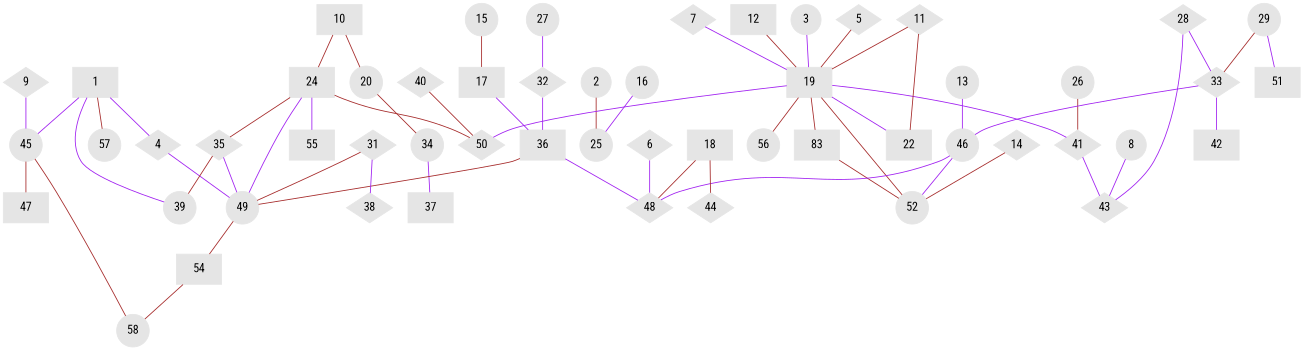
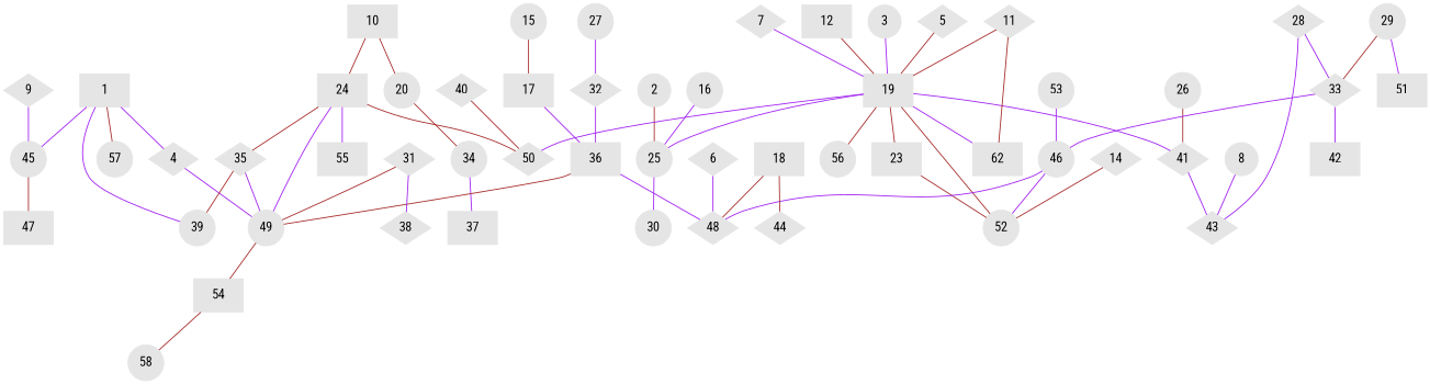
  graph {
    fontname="Roboto Condensed"
    node [color=gray90 fontname="Roboto Condensed" shape=circle style=filled]
    edge [color=purple fontname="Roboto Condensed" weight=1.0]
    1 [shape=box]
    4 [shape=diamond]
    39
    45
    57
    49
    10 [shape=box]
    20
    24 [shape=box]
    47 [shape=box]
    58
    2
    25
+   30
    19 [shape=box]
    3
-   22 [shape=box]
+   22 [shape=box label=62]
    52
    50 [shape=diamond]
-   23 [shape=box label=83]
+   23 [shape=box]
    41 [shape=diamond]
    56
    54 [shape=box]
    5 [shape=diamond]
    6 [shape=diamond]
    48 [shape=diamond]
    7 [shape=diamond]
    43 [shape=diamond]
    8
    9 [shape=diamond]
    34
    35 [shape=diamond]
    55 [shape=box]
    36 [shape=box]
    11 [shape=diamond]
    12 [shape=box]
-   13
+   13 [label=53]
    46
    14 [shape=diamond]
    17 [shape=box]
    15
    16
    18 [shape=box]
    44 [shape=diamond]
    37 [shape=box]
    26
    32 [shape=diamond]
    27
    28 [shape=diamond]
    33 [shape=diamond]
    42 [shape=box]
    29
    51 [shape=box]
    31 [shape=diamond]
    38 [shape=diamond]
    40 [shape=diamond]
    1 -- 4
    1 -- 39
    1 -- 45
    1 -- 57 [color=brown]
    4 -- 49
    45 -- 47 [color=brown]
-   45 -- 58 [color=brown]
    49 -- 54 [color=brown]
    10 -- 20 [color=brown]
    10 -- 24 [color=brown]
    20 -- 34 [color=brown]
    24 -- 49
    24 -- 50 [color=brown]
    24 -- 35 [color=brown]
    24 -- 55
    2 -- 25 [color=brown]
+   25 -- 30
+   19 -- 25
    19 -- 22
    19 -- 52 [color=brown]
    19 -- 50
    19 -- 23 [color=brown]
    19 -- 41
    19 -- 56 [color=brown]
    3 -- 19
    23 -- 52 [color=brown]
    41 -- 43 [weight=2.0]
    54 -- 58 [color=brown]
    5 -- 19 [color=brown]
    6 -- 48
    7 -- 19
    8 -- 43
    9 -- 45
    34 -- 37
    35 -- 39 [color=brown]
    35 -- 49
    36 -- 49 [color=brown]
    36 -- 48
    11 -- 19 [color=brown]
    11 -- 22 [color=brown]
    12 -- 19 [color=brown]
    13 -- 46
    46 -- 52
    46 -- 48
    14 -- 52 [color=brown]
    17 -- 36
    15 -- 17 [color=brown]
    16 -- 25
    18 -- 48 [color=brown]
    18 -- 44 [color=brown]
    26 -- 41 [color=brown]
    32 -- 36
    27 -- 32
    28 -- 43
    28 -- 33
    33 -- 46 [weight=2.0]
    33 -- 42
    29 -- 33 [color=brown]
    29 -- 51
    31 -- 49 [color=brown]
    31 -- 38
    40 -- 50 [color=brown]
  }
